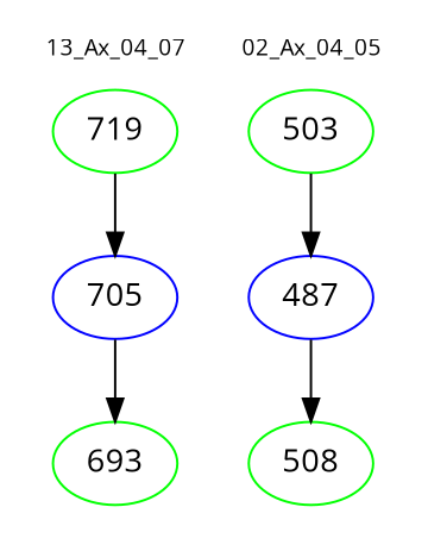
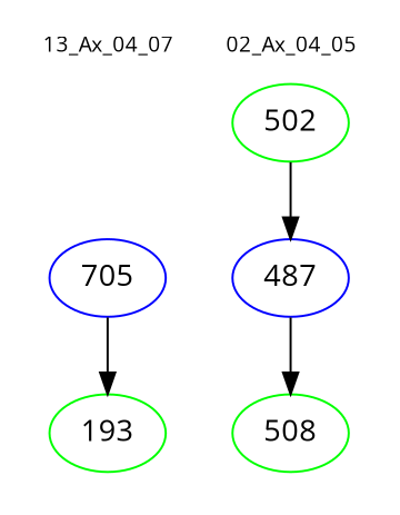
  digraph {
    fontname="Open Sans"
    node [color=green fontname="Open Sans"]
    edge [color=black fontname="Open Sans"]
-   n1 [label=719]
    n2 [color=blue label=705]
-   n3 [label=693]
-   n4 [label=503]
+   n3 [label=193]
+   n4 [label=502]
    n5 [color=blue label=487]
    n6 [label=508]
    subgraph cluster_1 {
      color=white
      fontsize=10
      label="13_Ax_04_07"
-     n1
      n2
      n3
    }
    subgraph cluster_2 {
      color=white
      fontsize=10
      label="02_Ax_04_05"
      n4
      n5
      n6
    }
-   n1 -> n2
    n2 -> n3
    n4 -> n5
    n5 -> n6
  }
